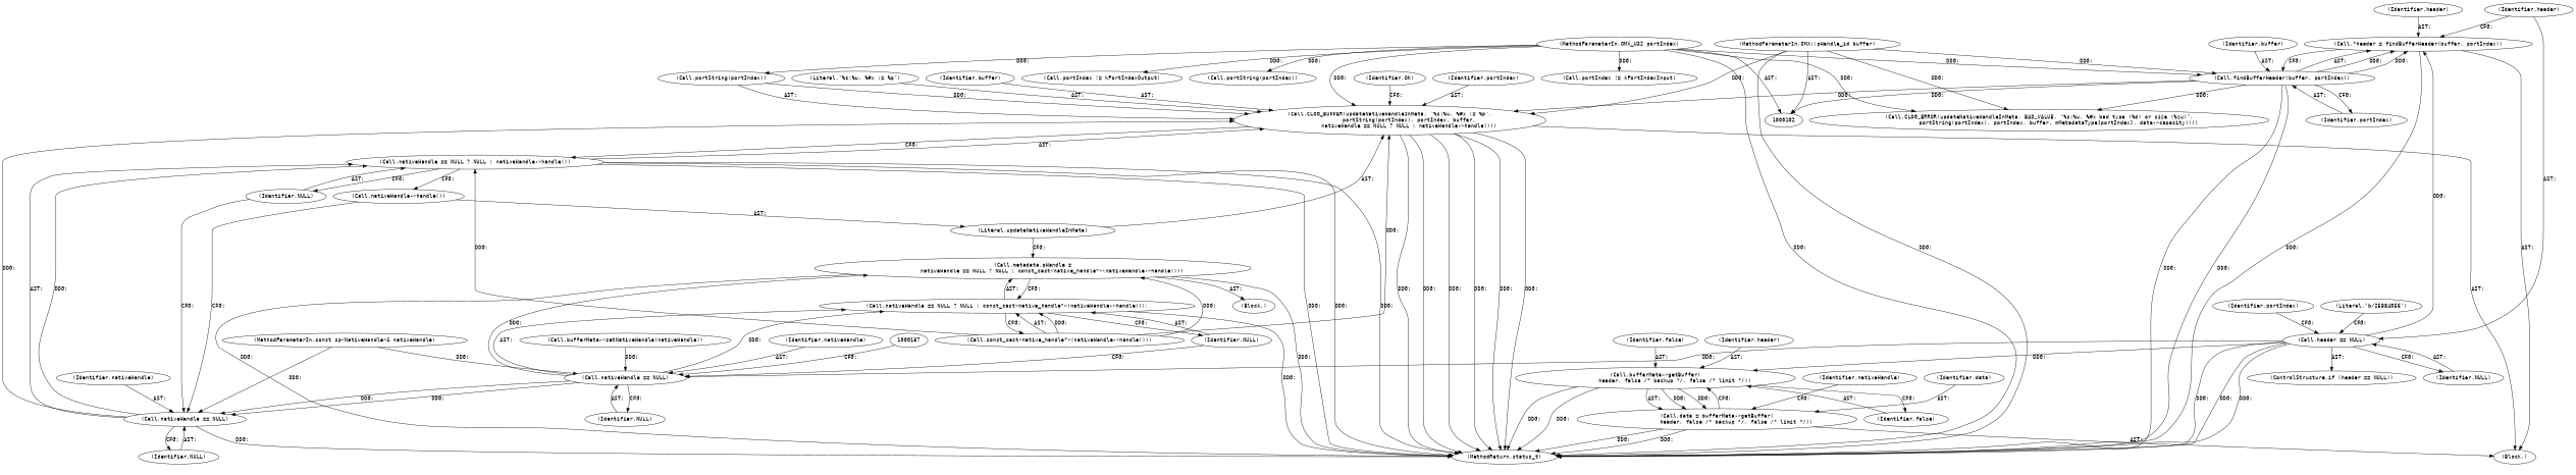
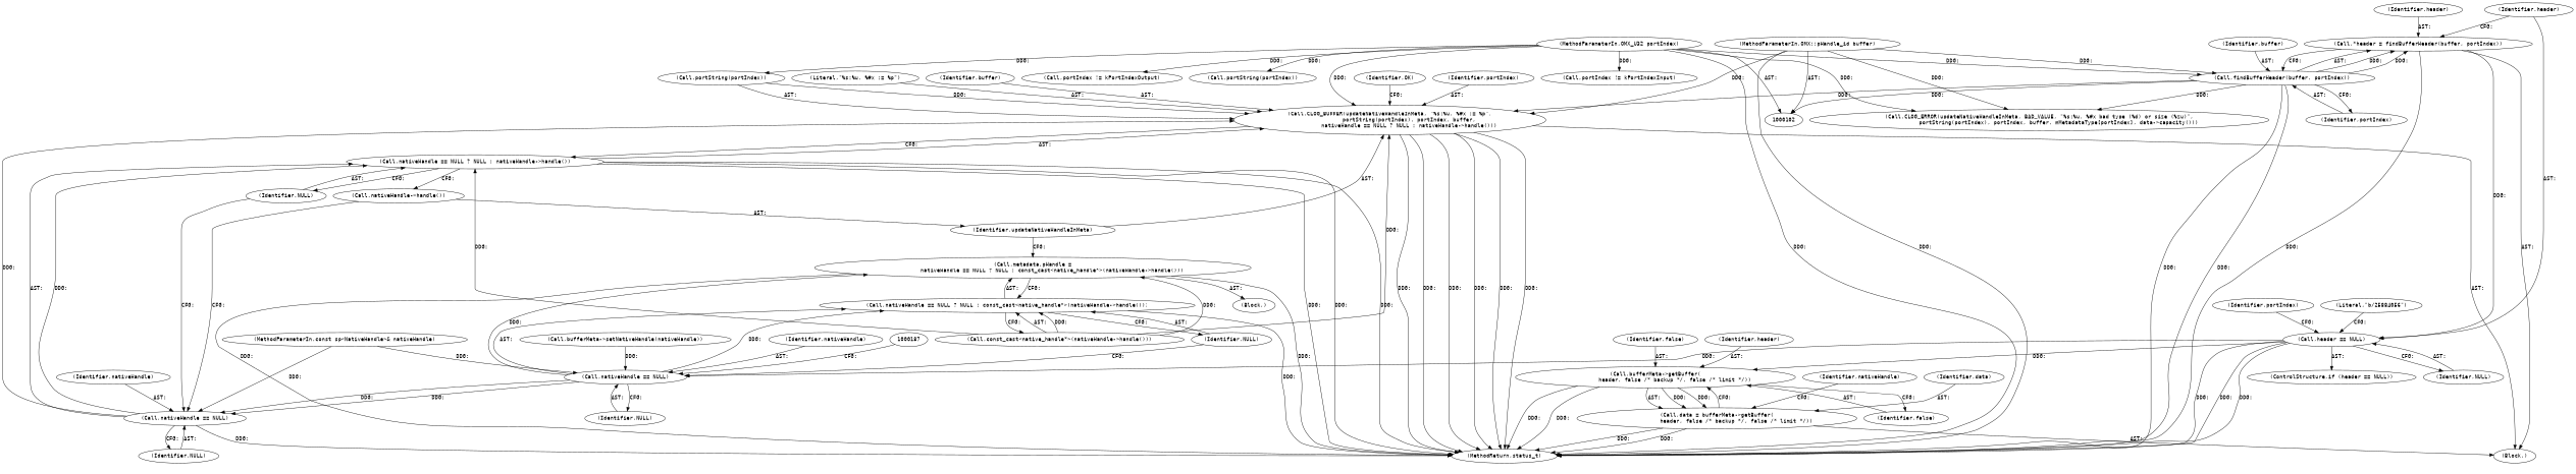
  digraph {
    fontname="DejaVu Sans Mono"
    node [fontname="DejaVu Sans Mono"]
    edge [fontname="DejaVu Sans Mono"]
    n1 [label="(Call,*header = findBufferHeader(buffer, portIndex))"]
    n2 [label="(Call,findBufferHeader(buffer, portIndex))"]
    n3 [label="(Call,header == NULL)"]
    n4 [label="(MethodReturn,status_t)"]
    n5 [label="(Block,)"]
    n6 [label="(Call,CLOG_BUFFER(updateNativeHandleInMeta, \"%s:%u, %#x := %p\",\n            portString(portIndex), portIndex, buffer,\n            nativeHandle == NULL ? NULL : nativeHandle->handle()))"]
    n7 [label="(Identifier,portIndex)"]
    n8 [label="(Call,CLOG_ERROR(updateNativeHandleInMeta, BAD_VALUE, \"%s:%u, %#x bad type (%d) or size (%zu)\",\n            portString(portIndex), portIndex, buffer, mMetadataType[portIndex], data->capacity()))"]
    1000102
    n10 [label="(Call,bufferMeta->getBuffer(\n            header, false /* backup */, false /* limit */))"]
    n11 [label="(Call,nativeHandle == NULL)"]
    n12 [label="(ControlStructure,if (header == NULL))"]
    n13 [label="(Identifier,NULL)"]
    n14 [label="(Call,nativeHandle == NULL ? NULL : nativeHandle->handle())"]
    n15 [label="(Call,portIndex != kPortIndexInput)"]
    n16 [label="(MethodParameterIn,OMX::pHandle_id buffer)"]
    n17 [label="(MethodParameterIn,OMX_U32 portIndex)"]
    n18 [label="(Call,portIndex != kPortIndexOutput)"]
    n19 [label="(Call,portString(portIndex))"]
    n20 [label="(Call,portString(portIndex))"]
    n21 [label="(Call,data = bufferMeta->getBuffer(\n            header, false /* backup */, false /* limit */))"]
    n22 [label="(Identifier,false)"]
    n23 [label="(Call,metadata.pHandle =\n            nativeHandle == NULL ? NULL : const_cast<native_handle*>(nativeHandle->handle()))"]
    n24 [label="(Call,nativeHandle == NULL ? NULL : const_cast<native_handle*>(nativeHandle->handle()))"]
    n25 [label="(Call,nativeHandle == NULL)"]
    n26 [label="(Identifier,NULL)"]
    n27 [label="(Block,)"]
    n28 [label="(Identifier,NULL)"]
    n29 [label="(Call,const_cast<native_handle*>(nativeHandle->handle()))"]
    n30 [label="(Identifier,NULL)"]
    n31 [label="(Call,nativeHandle->handle())"]
    n32 [label="(Identifier,NULL)"]
-   n33 [label="(Literal,updateNativeHandleInMeta)"]
+   n33 [label="(Identifier,updateNativeHandleInMeta)"]
    n34 [label="(Identifier,header)"]
    n35 [label="(Identifier,nativeHandle)"]
    n36 [label="(Call,bufferMeta->setNativeHandle(nativeHandle))"]
    n37 [label="(MethodParameterIn,const sp<NativeHandle>& nativeHandle)"]
    n38 [label="(Identifier,portIndex)"]
    n39 [label="(Identifier,nativeHandle)"]
    n40 [label="(Literal,\"b/25884056\")"]
    n41 [label="(Identifier,buffer)"]
    n42 [label="(Literal,\"%s:%u, %#x := %p\")"]
    n43 [label="(Identifier,buffer)"]
    n44 [label="(Identifier,nativeHandle)"]
    n45 [label="(Identifier,OK)"]
    n46 [label="(Identifier,header)"]
    n47 [label="(Identifier,data)"]
    n48 [label="(Identifier,portIndex)"]
    n49 [label="(Identifier,header)"]
    n50 [label="(Identifier,false)"]
    1000187
    n1 -> n2 [label="CFG: "]
-   n3 -> n1 [label="DDG: "]
+   n1 -> n3 [label="DDG: "]
    n1 -> n4 [label="DDG: "]
    n1 -> n5 [label="AST: "]
    n2 -> n1 [label="AST: "]
    n2 -> n1 [label="DDG: "]
    n2 -> n1 [label="DDG: "]
    n2 -> n4 [label="DDG: "]
    n2 -> n4 [label="DDG: "]
    n2 -> n6 [label="DDG: "]
    n2 -> n7 [label="CFG: "]
    n2 -> n8 [label="DDG: "]
    n2 -> 1000102 [label="DDG: "]
    n3 -> n4 [label="DDG: "]
    n3 -> n4 [label="DDG: "]
    n3 -> n4 [label="DDG: "]
    n3 -> n10 [label="DDG: "]
    n3 -> n11 [label="DDG: "]
    n3 -> n12 [label="AST: "]
    n3 -> n13 [label="CFG: "]
    n6 -> n4 [label="DDG: "]
    n6 -> n4 [label="DDG: "]
    n6 -> n4 [label="DDG: "]
    n6 -> n4 [label="DDG: "]
    n6 -> n4 [label="DDG: "]
    n6 -> n4 [label="DDG: "]
    n6 -> n5 [label="AST: "]
    n6 -> n14 [label="CFG: "]
    n7 -> n2 [label="AST: "]
    n10 -> n4 [label="DDG: "]
    n10 -> n4 [label="DDG: "]
    n10 -> n21 [label="AST: "]
    n10 -> n21 [label="DDG: "]
    n10 -> n21 [label="DDG: "]
    n10 -> n22 [label="CFG: "]
    n11 -> n23 [label="DDG: "]
    n11 -> n24 [label="AST: "]
    n11 -> n24 [label="DDG: "]
    n11 -> n25 [label="DDG: "]
    n11 -> n25 [label="DDG: "]
    n11 -> n26 [label="CFG: "]
    n13 -> n3 [label="AST: "]
    n14 -> n4 [label="DDG: "]
    n14 -> n4 [label="DDG: "]
    n14 -> n4 [label="DDG: "]
    n14 -> n6 [label="AST: "]
    n14 -> n31 [label="CFG: "]
    n14 -> n32 [label="CFG: "]
    n16 -> n2 [label="DDG: "]
    n16 -> n4 [label="DDG: "]
    n16 -> n6 [label="DDG: "]
    n16 -> n8 [label="DDG: "]
    n16 -> 1000102 [label="AST: "]
    n17 -> n2 [label="DDG: "]
    n17 -> n4 [label="DDG: "]
    n17 -> n6 [label="DDG: "]
    n17 -> n8 [label="DDG: "]
    n17 -> 1000102 [label="AST: "]
    n17 -> n15 [label="DDG: "]
    n17 -> n18 [label="DDG: "]
    n17 -> n19 [label="DDG: "]
    n17 -> n20 [label="DDG: "]
    n20 -> n6 [label="AST: "]
    n20 -> n6 [label="DDG: "]
    n21 -> n4 [label="DDG: "]
    n21 -> n4 [label="DDG: "]
    n21 -> n5 [label="AST: "]
    n21 -> n10 [label="CFG: "]
    n22 -> n10 [label="AST: "]
    n23 -> n4 [label="DDG: "]
    n23 -> n4 [label="DDG: "]
    n23 -> n24 [label="CFG: "]
    n23 -> n27 [label="AST: "]
    n24 -> n4 [label="DDG: "]
    n24 -> n23 [label="AST: "]
    n24 -> n28 [label="CFG: "]
    n24 -> n29 [label="CFG: "]
    n25 -> n4 [label="DDG: "]
    n25 -> n6 [label="DDG: "]
    n25 -> n14 [label="AST: "]
    n25 -> n14 [label="DDG: "]
    n25 -> n30 [label="CFG: "]
    n26 -> n11 [label="AST: "]
    n28 -> n11 [label="CFG: "]
    n28 -> n24 [label="AST: "]
    n29 -> n6 [label="DDG: "]
    n29 -> n14 [label="DDG: "]
    n29 -> n23 [label="DDG: "]
    n29 -> n24 [label="AST: "]
    n29 -> n24 [label="DDG: "]
    n30 -> n25 [label="AST: "]
    n31 -> n25 [label="CFG: "]
    n31 -> n33 [label="AST: "]
    n32 -> n14 [label="AST: "]
    n32 -> n25 [label="CFG: "]
    n33 -> n6 [label="AST: "]
    n33 -> n23 [label="CFG: "]
    n34 -> n1 [label="CFG: "]
    n34 -> n3 [label="AST: "]
    n35 -> n25 [label="AST: "]
    n36 -> n11 [label="DDG: "]
    n37 -> n11 [label="DDG: "]
    n37 -> n25 [label="DDG: "]
    n38 -> n3 [label="CFG: "]
    n39 -> n21 [label="CFG: "]
    n40 -> n3 [label="CFG: "]
    n41 -> n2 [label="AST: "]
    n42 -> n6 [label="AST: "]
    n43 -> n6 [label="AST: "]
    n44 -> n11 [label="AST: "]
    n45 -> n6 [label="CFG: "]
    n46 -> n1 [label="AST: "]
    n47 -> n21 [label="AST: "]
    n48 -> n6 [label="AST: "]
    n49 -> n10 [label="AST: "]
    n50 -> n10 [label="AST: "]
    1000187 -> n11 [label="CFG: "]
  }
